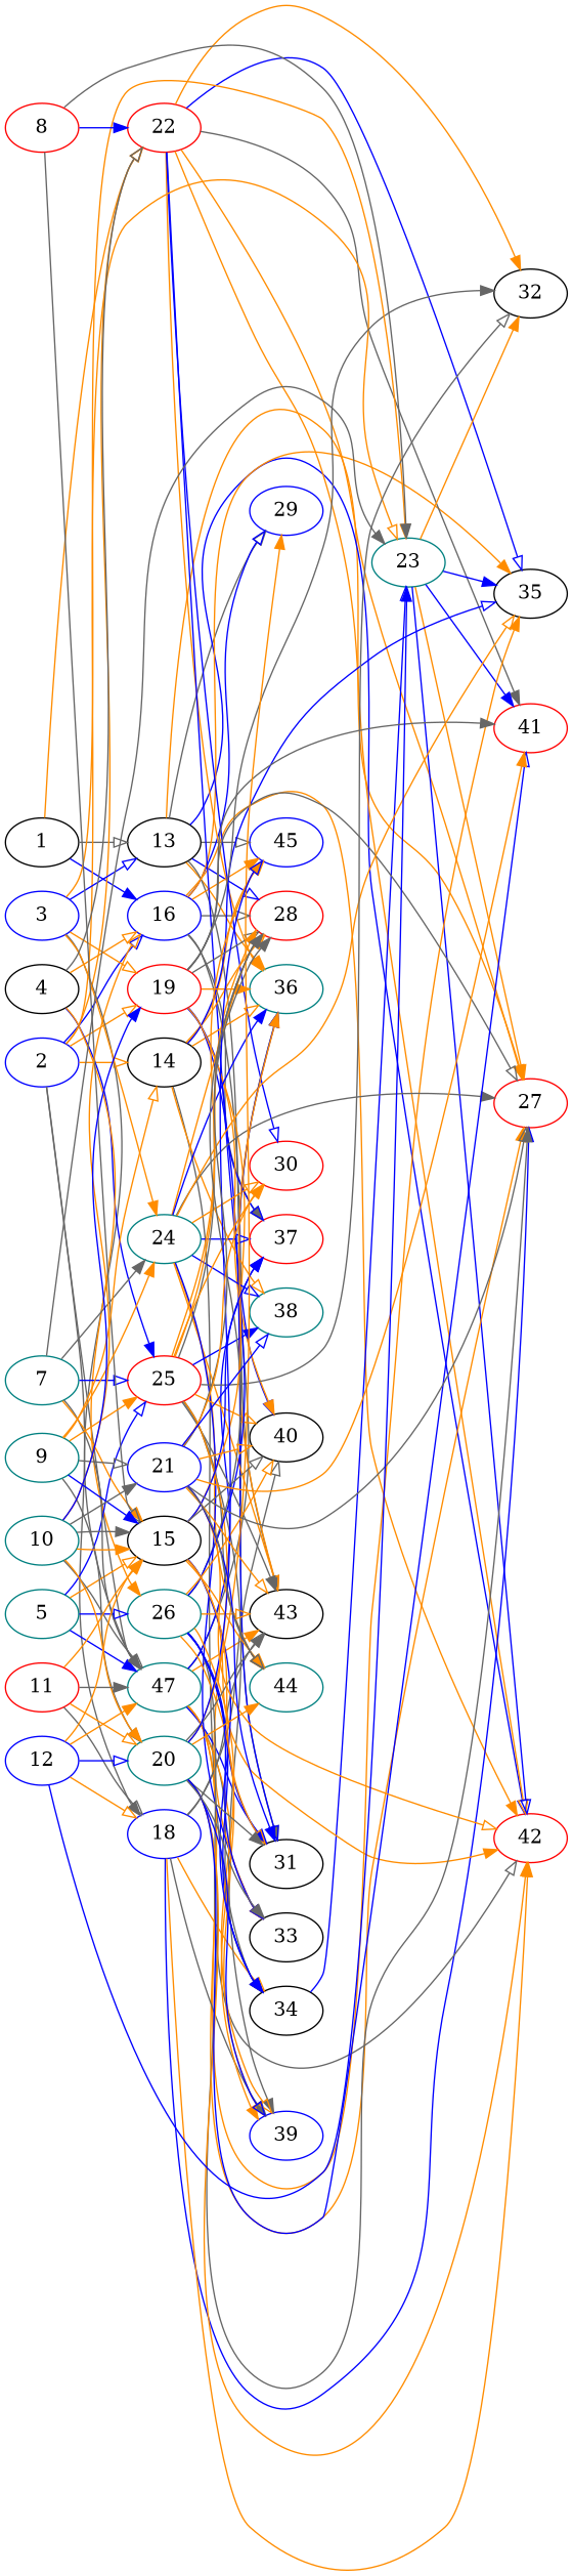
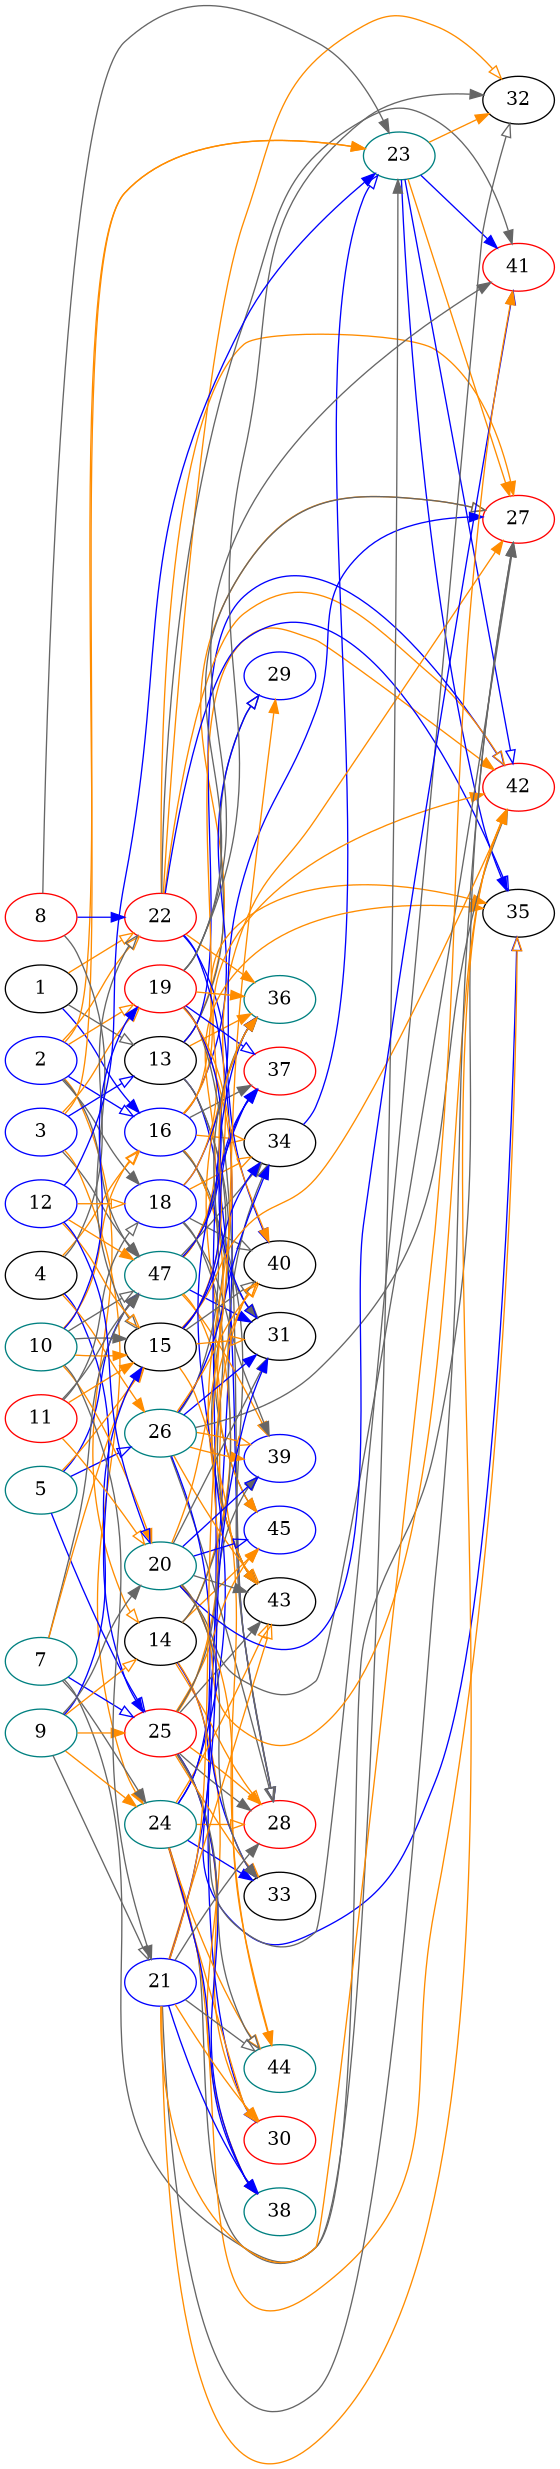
  digraph {
    rankdir=LR
    node [alpha=0.15 color=black]
    edge [arrowhead=normal color=darkorange]
    1 [alpha=0.05 expect_size=9828265504987780]
    13 [alpha=0.06 expect_size=837858774651545728]
    16 [alpha=0.13 color=blue expect_size=12319486844617200]
    22 [alpha=0.08 color=red expect_size=9732744593944690]
    27 [alpha=0.12 color=red expect_size=1260371867017677824]
    28 [alpha=0.08 color=red expect_size=1890593017189872384]
    29 [color=blue expect_size=18178919840858004]
    36 [alpha=0.07 color=teal expect_size=1235613959296088064]
    42 [alpha=0.08 color=red expect_size=18209497964227854336]
    43 [alpha=0.08 expect_size=30264592714679844]
    45 [alpha=0.01 color=blue expect_size=203237168024272640]
    34 [alpha=0.17 expect_size=2460983886824400]
    35 [alpha=0.04 expect_size=52666901673946382336]
    31 [alpha=0.09 expect_size=8155741776559702]
    37 [color=red expect_size=49676345333518434304]
    40 [alpha=0.17 expect_size=2234673440496468099072]
    32 [alpha=0.09 expect_size=862647975773535]
    41 [alpha=0.06 color=red expect_size=7561731970695168000]
    30 [alpha=0.20 color=red expect_size=449913055687500365824]
    23 [alpha=0.04 color=teal expect_size=273631829980148096]
    2 [alpha=0.00 color=blue expect_size=275703365573430738944]
    14 [alpha=0.20 expect_size=38524661407878208]
    n23 [alpha=0.16 color=teal expect_size=15765339906771444 label=47]
    18 [alpha=0.11 color=blue expect_size=9828839710775780]
    19 [alpha=0.11 color=red expect_size=829637331812745984]
    38 [alpha=0.17 color=teal expect_size=19252451336773332]
    39 [alpha=0.03 color=blue expect_size=2688357692082908672]
    3 [alpha=0.07 color=blue expect_size=7353955502409763]
    24 [alpha=0.00 color=teal expect_size=284049024415866814464]
    44 [alpha=0.14 color=teal expect_size=269756091334656000000]
    33 [alpha=0.01 expect_size=21601958760669388]
    4 [alpha=0.13 expect_size=1936828321402229620736]
    25 [color=red expect_size=161933230969502784]
    26 [color=teal expect_size=3812121854284190]
    5 [alpha=0.04 color=teal expect_size=721025673350342508544]
    15 [alpha=0.00 expect_size=203749408609824736]
    7 [alpha=0.02 color=teal expect_size=140914177357908112]
    8 [alpha=0.03 color=red expect_size=829339647521862528]
    9 [alpha=0.07 color=teal expect_size=26337058272348188]
    20 [color=teal expect_size=16667523505177644]
    21 [alpha=0.04 color=blue expect_size=241204875960671797248]
    10 [alpha=0.06 color=teal expect_size=5582769353204941]
    11 [alpha=0.19 color=red expect_size=6277688106908069]
    12 [alpha=0.14 color=blue expect_size=199122245718777]
    1 -> 13 [arrowhead=onormal color=gray40]
    1 -> 16 [color=blue]
    1 -> 22 [arrowhead=onormal]
    13 -> 27 [arrowhead=onormal]
    13 -> 28 [arrowhead=onormal color=blue]
    13 -> 29 [arrowhead=onormal color=gray40]
    13 -> 36
    13 -> 42 [arrowhead=onormal color=blue]
    13 -> 43 [color=gray40]
    13 -> 45 [arrowhead=onormal color=gray40]
    16 -> 28 [arrowhead=onormal color=gray40]
    16 -> 29 [arrowhead=onormal color=blue]
    16 -> 42
    16 -> 45
+   16 -> 34 [arrowhead=onormal]
    16 -> 35
    16 -> 31 [color=gray40]
    16 -> 37 [color=gray40]
    22 -> 27
    22 -> 36
    22 -> 42 [arrowhead=onormal]
    22 -> 35 [arrowhead=onormal color=blue]
    22 -> 40 [arrowhead=onormal color=blue]
-   22 -> 32
+   22 -> 32 [arrowhead=onormal]
    22 -> 41 [color=gray40]
    22 -> 30 [arrowhead=onormal color=blue]
    34 -> 23 [arrowhead=onormal color=blue]
    23 -> 27
    23 -> 42 [arrowhead=onormal color=blue]
    23 -> 35 [color=blue]
    23 -> 32
    23 -> 41 [color=blue]
    2 -> 16 [arrowhead=onormal color=blue]
    2 -> 22 [arrowhead=onormal]
    2 -> 23 [arrowhead=onormal]
    2 -> 14 [arrowhead=onormal]
    2 -> n23 [color=gray40]
    2 -> 18 [color=gray40]
    2 -> 19 [arrowhead=onormal]
    14 -> 28 [arrowhead=onormal]
    14 -> 36 [arrowhead=onormal]
    14 -> 45 [arrowhead=onormal]
    14 -> 34 [color=gray40]
    14 -> 35 [arrowhead=onormal color=blue]
    14 -> 38 [arrowhead=onormal]
    n23 -> 27
    n23 -> 36 [arrowhead=onormal color=gray40]
    n23 -> 43
    n23 -> 34 [color=gray40]
    n23 -> 35
    n23 -> 31 [color=blue]
    n23 -> 37 [arrowhead=onormal color=blue]
    n23 -> 39 [arrowhead=onormal]
    18 -> 27 [color=blue]
    18 -> 42
    18 -> 43 [arrowhead=onormal color=gray40]
    18 -> 34 [arrowhead=onormal]
    18 -> 40 [arrowhead=onormal color=gray40]
    18 -> 39 [color=gray40]
    19 -> 27 [arrowhead=onormal color=gray40]
    19 -> 28 [arrowhead=onormal color=gray40]
    19 -> 36
    19 -> 43 [arrowhead=onormal]
    19 -> 31 [arrowhead=onormal color=blue]
    19 -> 37 [arrowhead=onormal color=blue]
    19 -> 40
    19 -> 32 [color=gray40]
    19 -> 41 [color=gray40]
    3 -> 13 [arrowhead=onormal color=blue]
    3 -> 23
    3 -> n23 [color=gray40]
    3 -> 19 [arrowhead=onormal]
    3 -> 24
    24 -> 27 [color=gray40]
    24 -> 28 [arrowhead=onormal]
    24 -> 36 [color=blue]
    24 -> 43 [arrowhead=onormal]
    24 -> 35 [arrowhead=onormal]
    24 -> 37 [arrowhead=onormal color=blue]
    24 -> 30 [arrowhead=onormal]
    24 -> 38 [arrowhead=onormal color=blue]
    24 -> 44 [arrowhead=onormal]
    24 -> 33 [color=blue]
    4 -> 16 [arrowhead=onormal]
    4 -> 22 [arrowhead=onormal color=gray40]
    4 -> 25 [color=blue]
    4 -> 26
    25 -> 28 [color=gray40]
    25 -> 28
    25 -> 43 [color=gray40]
    25 -> 45
    25 -> 40 [arrowhead=onormal]
    25 -> 32 [arrowhead=onormal color=gray40]
    25 -> 30 [arrowhead=onormal]
    25 -> 38 [color=blue]
    25 -> 39 [color=gray40]
    25 -> 44 [arrowhead=onormal color=gray40]
    25 -> 33
    26 -> 28 [arrowhead=onormal color=gray40]
-   26 -> 36 [color=blue]
+   26 -> 36 [color=gray40]
    26 -> 42 [arrowhead=onormal color=gray40]
    26 -> 43 [arrowhead=onormal]
    26 -> 34 [color=blue]
    26 -> 31 [color=blue]
    26 -> 40 [arrowhead=onormal]
    26 -> 39
    26 -> 39 [arrowhead=onormal]
    26 -> 33 [color=blue]
    5 -> n23 [color=blue]
    5 -> 25 [arrowhead=onormal color=blue]
    5 -> 26 [arrowhead=onormal color=blue]
    5 -> 15 [arrowhead=onormal]
    15 -> 36
    15 -> 42
    15 -> 34 [color=blue]
    15 -> 31 [arrowhead=onormal]
    15 -> 37 [color=blue]
    15 -> 40 [arrowhead=onormal color=gray40]
    15 -> 44
    7 -> 23 [color=gray40]
    7 -> n23 [arrowhead=onormal color=gray40]
    7 -> 24 [color=gray40]
    7 -> 25 [arrowhead=onormal color=blue]
    7 -> 15
    8 -> 22 [color=blue]
    8 -> 23 [color=gray40]
    8 -> 15 [arrowhead=onormal color=gray40]
    9 -> 14 [arrowhead=onormal]
    9 -> 24
    9 -> 25
    9 -> 15 [color=blue]
    9 -> 20 [color=gray40]
    9 -> 21 [arrowhead=onormal color=gray40]
    20 -> 27 [color=gray40]
    20 -> 29
    20 -> 42
    20 -> 43 [color=gray40]
    20 -> 45 [arrowhead=onormal color=blue]
    20 -> 31 [color=gray40]
    20 -> 41 [arrowhead=onormal color=blue]
    20 -> 39 [arrowhead=onormal color=blue]
    20 -> 44
    20 -> 33 [color=gray40]
    21 -> 27 [arrowhead=onormal color=gray40]
    21 -> 28 [color=gray40]
    21 -> 42 [arrowhead=onormal]
    21 -> 43 [arrowhead=onormal]
    21 -> 31 [color=blue]
    21 -> 40 [arrowhead=onormal]
    21 -> 41
    21 -> 30
    21 -> 38 [arrowhead=onormal color=blue]
    21 -> 44 [arrowhead=onormal color=gray40]
    10 -> 16 [arrowhead=onormal]
    10 -> n23 [arrowhead=onormal color=gray40]
    10 -> 19 [color=blue]
    10 -> 15
    10 -> 15 [color=gray40]
    10 -> 20
    10 -> 21 [color=gray40]
    11 -> n23 [color=gray40]
    11 -> 18 [arrowhead=onormal color=gray40]
    11 -> 15
    11 -> 20 [arrowhead=onormal]
    12 -> 23 [color=blue]
    12 -> n23
    12 -> 18 [arrowhead=onormal]
    12 -> 15 [arrowhead=onormal]
    12 -> 20 [arrowhead=onormal color=blue]
  }
